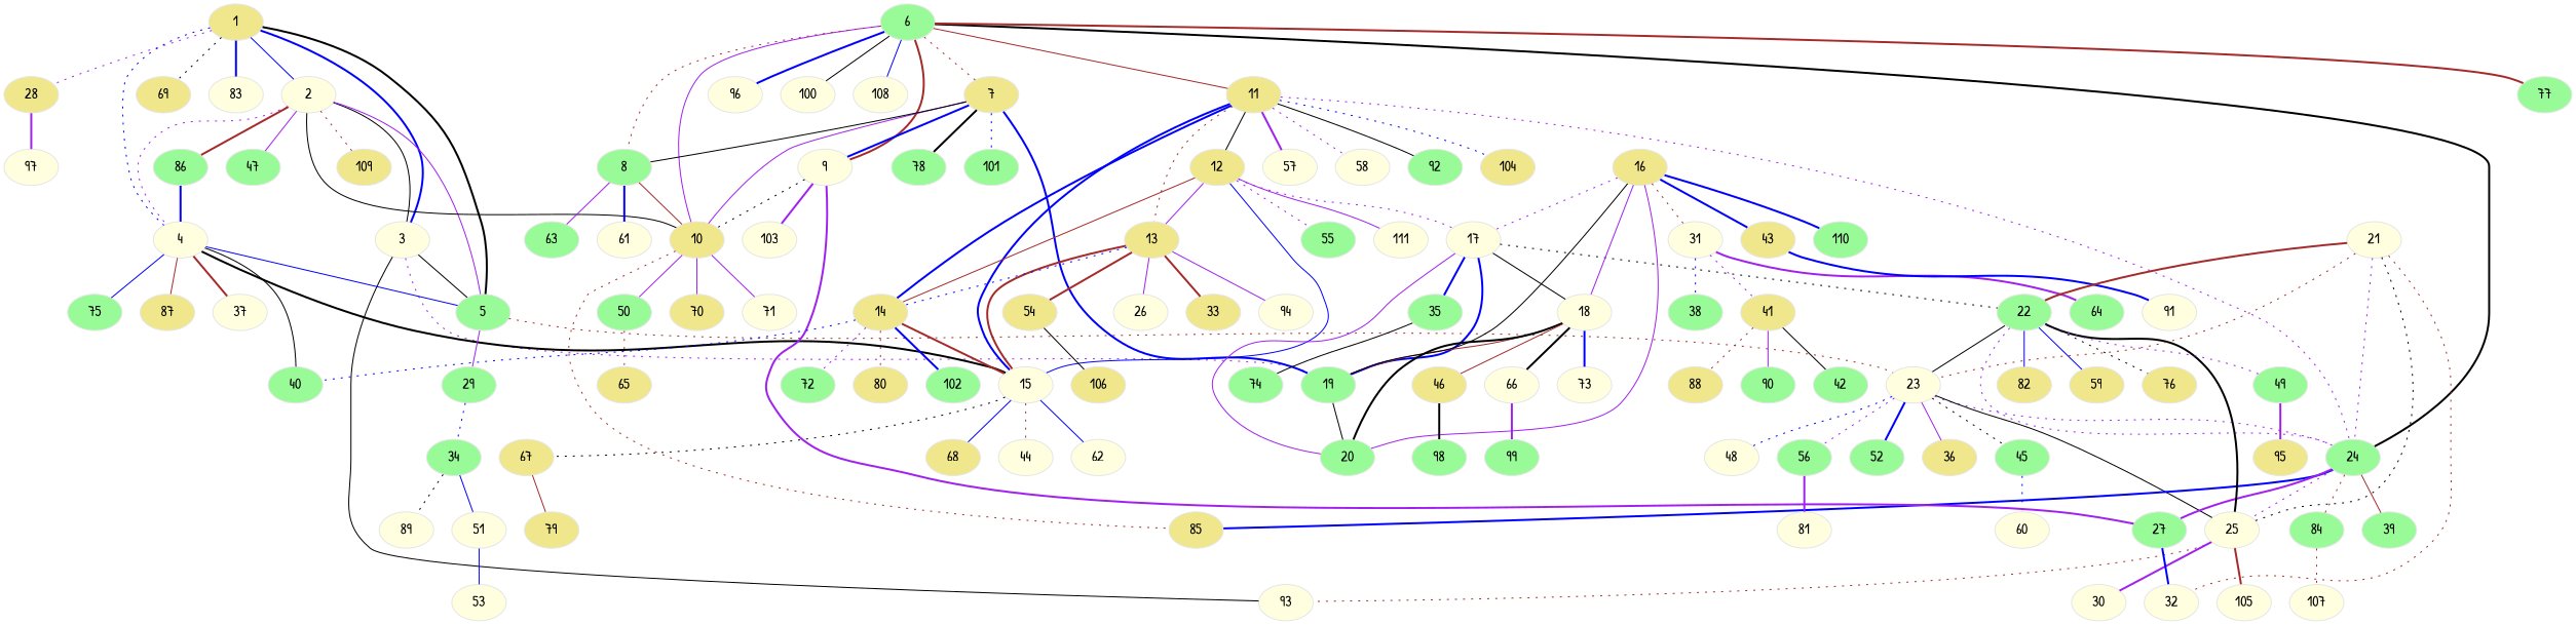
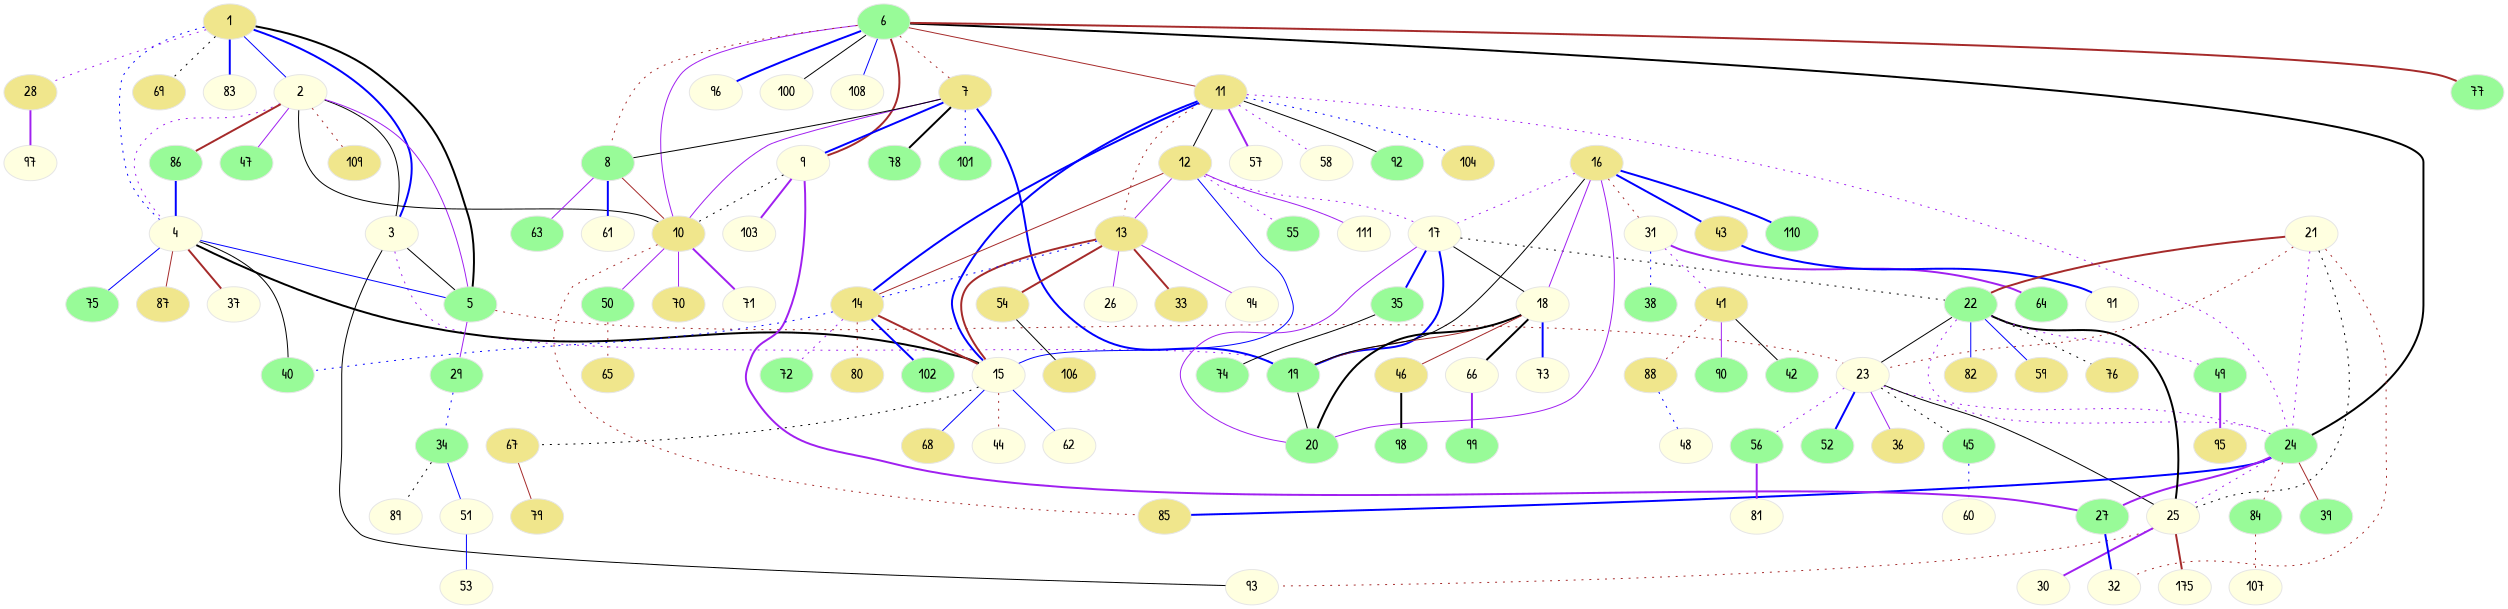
  graph {
    fontname="Patrick Hand"
    node [color=gray90 fillcolor=lightyellow fontname="Patrick Hand" style=filled]
    edge [color=purple fontname="Patrick Hand" style=solid]
    1 [fillcolor=khaki]
    2
    3
    4
    5 [fillcolor=palegreen]
    28 [fillcolor=khaki]
    69 [fillcolor=khaki]
    83
    10 [fillcolor=khaki]
    47 [fillcolor=palegreen]
    86 [fillcolor=palegreen]
    109 [fillcolor=khaki]
    19 [fillcolor=palegreen]
    93
    15
    37
    40 [fillcolor=palegreen]
    75 [fillcolor=palegreen]
    87 [fillcolor=khaki]
    23
    29 [fillcolor=palegreen]
    97
    50 [fillcolor=palegreen]
    70 [fillcolor=khaki]
    71
    85 [fillcolor=khaki]
    20 [fillcolor=palegreen]
    44
    62
    67 [fillcolor=khaki]
    68 [fillcolor=khaki]
    24 [fillcolor=palegreen]
    25
    36 [fillcolor=khaki]
    45 [fillcolor=palegreen]
    48
    52 [fillcolor=palegreen]
    56 [fillcolor=palegreen]
    34 [fillcolor=palegreen]
    6 [fillcolor=palegreen]
    7 [fillcolor=khaki]
    8 [fillcolor=palegreen]
    9
    11 [fillcolor=khaki]
    77 [fillcolor=palegreen]
    96
    100
    108
    78 [fillcolor=palegreen]
    101 [fillcolor=palegreen]
    61
    63 [fillcolor=palegreen]
    27 [fillcolor=palegreen]
    103
    12 [fillcolor=khaki]
    13 [fillcolor=khaki]
    14 [fillcolor=khaki]
    57
    58
    92 [fillcolor=palegreen]
    104 [fillcolor=khaki]
    39 [fillcolor=palegreen]
    84 [fillcolor=palegreen]
    32
    65 [fillcolor=khaki]
    17
    55 [fillcolor=palegreen]
    111
    26
    33 [fillcolor=khaki]
    54 [fillcolor=khaki]
    94
    72 [fillcolor=palegreen]
    80 [fillcolor=khaki]
    102 [fillcolor=palegreen]
    18
    22 [fillcolor=palegreen]
    35 [fillcolor=palegreen]
    106 [fillcolor=khaki]
    79 [fillcolor=khaki]
    16 [fillcolor=khaki]
    31
    43 [fillcolor=khaki]
    110 [fillcolor=palegreen]
    46 [fillcolor=khaki]
    66
    73
    38 [fillcolor=palegreen]
    41 [fillcolor=khaki]
    64 [fillcolor=palegreen]
    91
    49 [fillcolor=palegreen]
    59 [fillcolor=khaki]
    76 [fillcolor=khaki]
    82 [fillcolor=khaki]
    74 [fillcolor=palegreen]
    98 [fillcolor=palegreen]
    99 [fillcolor=palegreen]
    21
    30
-   105
+   105 [label=175]
    95 [fillcolor=khaki]
    60
    81
    107
    51
    89
    42 [fillcolor=palegreen]
    88 [fillcolor=khaki]
    90 [fillcolor=palegreen]
    53
    1 -- 2 [color=blue]
    1 -- 3 [color=blue style=bold]
    1 -- 4 [color=blue style=dotted]
    1 -- 5 [color=black style=bold]
    1 -- 28 [style=dotted]
    1 -- 69 [color=black style=dotted]
    1 -- 83 [color=blue style=bold]
    2 -- 3 [color=black]
    2 -- 4 [style=dotted]
    2 -- 5
    2 -- 10 [color=black]
    2 -- 47
    2 -- 86 [color=brown style=bold]
    2 -- 109 [color=brown style=dotted]
    3 -- 5 [color=black]
    3 -- 19 [style=dotted]
    3 -- 93 [color=black]
    4 -- 5 [color=blue]
    4 -- 15 [color=black style=bold]
    4 -- 37 [color=brown style=bold]
    4 -- 40 [color=black]
    4 -- 75 [color=blue]
    4 -- 87 [color=brown]
    5 -- 23 [color=brown style=dotted]
    5 -- 29
    28 -- 97 [style=bold]
    10 -- 50
    10 -- 70
-   10 -- 71
+   10 -- 71 [style=bold]
    10 -- 85 [color=brown style=dotted]
    86 -- 4 [color=blue style=bold]
    19 -- 20 [color=black]
    15 -- 44 [color=brown style=dotted]
    15 -- 62 [color=blue]
    15 -- 67 [color=black style=dotted]
    15 -- 68 [color=blue]
    23 -- 24 [style=dotted]
    23 -- 25 [color=black]
    23 -- 36
    23 -- 45 [color=black style=dotted]
-   23 -- 48 [color=blue style=dotted]
+   88 -- 48 [color=blue style=dotted]
    23 -- 52 [color=blue style=bold]
    23 -- 56 [style=dotted]
    29 -- 34 [color=blue style=dotted]
    50 -- 65 [color=brown style=dotted]
    67 -- 79 [color=brown]
    24 -- 85 [color=blue style=bold]
    24 -- 25 [style=dotted]
    24 -- 27 [style=bold]
    24 -- 39 [color=brown]
    24 -- 84 [color=brown style=dotted]
    25 -- 93 [color=brown style=dotted]
    25 -- 30 [style=bold]
    25 -- 105 [color=brown style=bold]
    45 -- 60 [color=blue style=dotted]
    56 -- 81 [style=bold]
    34 -- 51 [color=blue]
    34 -- 89 [color=black style=dotted]
    6 -- 10
    6 -- 24 [color=black style=bold]
    6 -- 7 [color=brown style=dotted]
    6 -- 8 [color=brown style=dotted]
    6 -- 9 [color=brown style=bold]
    6 -- 11 [color=brown]
    6 -- 77 [color=brown style=bold]
    6 -- 96 [color=blue style=bold]
    6 -- 100 [color=black]
    6 -- 108 [color=blue]
    7 -- 10
    7 -- 19 [color=blue style=bold]
    7 -- 8 [color=black]
    7 -- 9 [color=blue style=bold]
    7 -- 78 [color=black style=bold]
    7 -- 101 [color=blue style=dotted]
    8 -- 10 [color=brown]
    8 -- 61 [color=blue style=bold]
    8 -- 63
    9 -- 10 [color=black style=dotted]
    9 -- 27 [style=bold]
    9 -- 103 [style=bold]
    11 -- 15 [color=blue style=bold]
    11 -- 24 [style=dotted]
    11 -- 12 [color=black]
    11 -- 13 [color=brown style=dotted]
    11 -- 14 [color=blue style=bold]
    11 -- 57 [style=bold]
    11 -- 58 [style=dotted]
    11 -- 92 [color=black]
    11 -- 104 [color=blue style=dotted]
    27 -- 32 [color=blue style=bold]
    12 -- 15 [color=blue]
    12 -- 13
    12 -- 14 [color=brown]
    12 -- 17 [style=dotted]
    12 -- 55 [style=dotted]
    12 -- 111
    13 -- 15 [color=brown style=bold]
    13 -- 14 [color=blue style=dotted]
    13 -- 26
    13 -- 33 [color=brown style=bold]
    13 -- 54 [color=brown style=bold]
    13 -- 94
    14 -- 15 [color=brown style=bold]
    14 -- 40 [color=blue style=dotted]
    14 -- 72 [style=dotted]
    14 -- 80 [color=brown style=dotted]
    14 -- 102 [color=blue style=bold]
    84 -- 107 [color=brown style=dotted]
    17 -- 19 [color=blue style=bold]
    17 -- 20
    17 -- 18 [color=black]
    17 -- 22 [color=black style=dotted]
    17 -- 35 [color=blue style=bold]
    54 -- 106 [color=black]
    18 -- 19 [color=brown]
    18 -- 20 [color=black style=bold]
    18 -- 46 [color=brown]
    18 -- 66 [color=black style=bold]
    18 -- 73 [color=blue style=bold]
    22 -- 23 [color=black]
    22 -- 24 [style=dotted]
    22 -- 25 [color=black style=bold]
    22 -- 49 [style=dotted]
    22 -- 59 [color=blue]
    22 -- 76 [color=black style=dotted]
    22 -- 82 [color=blue]
    35 -- 74 [color=black]
    16 -- 19 [color=black]
    16 -- 20
    16 -- 17 [style=dotted]
    16 -- 18
    16 -- 31 [color=brown style=dotted]
    16 -- 43 [color=blue style=bold]
    16 -- 110 [color=blue style=bold]
    31 -- 38 [color=blue style=dotted]
    31 -- 41 [style=dotted]
    31 -- 64 [style=bold]
    43 -- 91 [color=blue style=bold]
    46 -- 98 [color=black style=bold]
    66 -- 99 [style=bold]
    41 -- 42 [color=black]
    41 -- 88 [color=brown style=dotted]
    41 -- 90
    49 -- 95 [style=bold]
    21 -- 23 [color=brown style=dotted]
    21 -- 24 [style=dotted]
    21 -- 25 [color=black style=dotted]
    21 -- 32 [color=brown style=dotted]
    21 -- 22 [color=brown style=bold]
    51 -- 53 [color=blue]
  }
